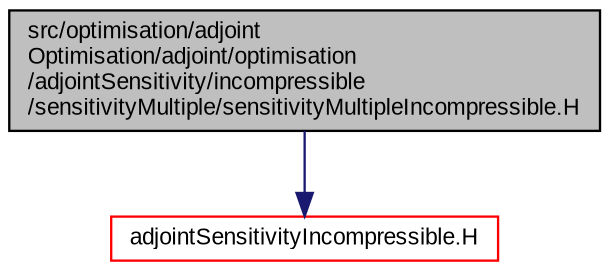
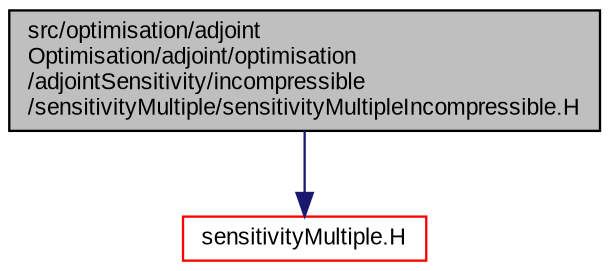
  digraph {
    fontname="Liberation Sans"
    node [fontname="Liberation Sans" fontsize=10 shape=record]
    n1 [color=black fillcolor=grey75 fontcolor=black height=0.2 label="src/optimisation/adjoint\lOptimisation/adjoint/optimisation\l/adjointSensitivity/incompressible\l/sensitivityMultiple/sensitivityMultipleIncompressible.H" style=filled width=0.4]
-   n2 [color=red height=0.2 label="adjointSensitivityIncompressible.H" width=0.4]
+   n2 [color=red height=0.2 label="sensitivityMultiple.H" width=0.4]
    n1 -> n2 [color=midnightblue fontname="Liberation Sans" fontsize=10 labelfontname=Helvetica labelfontsize=10 style=solid]
  }
